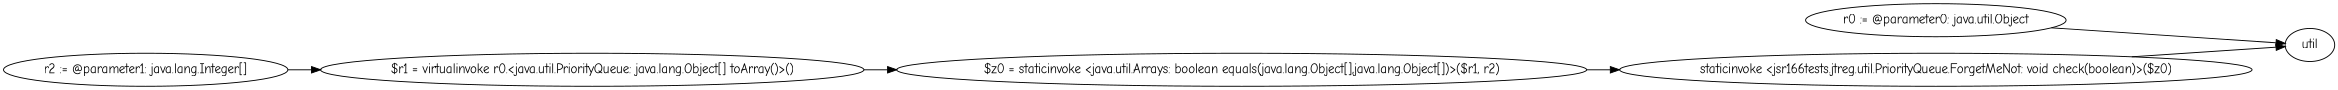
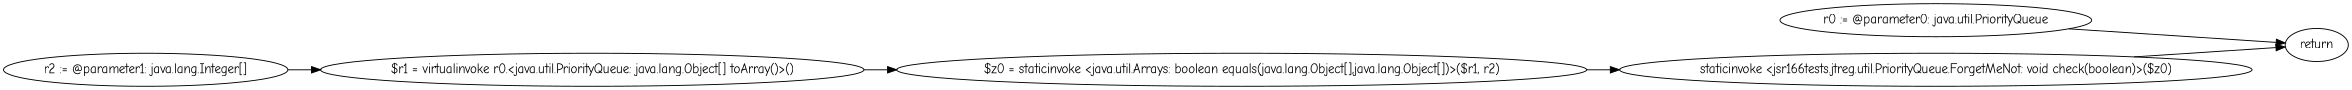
  digraph {
    fontname="Comic Neue"
    rankdir=LR
    node [fontname="Comic Neue"]
    edge [fontname="Comic Neue"]
-   "r0 := @parameter0: java.util.PriorityQueue" [label="r0 := @parameter0: java.util.Object"]
-   return [label=util]
+   "r0 := @parameter0: java.util.PriorityQueue"
+   return
    "r2 := @parameter1: java.lang.Integer[]"
    "$r1 = virtualinvoke r0.<java.util.PriorityQueue: java.lang.Object[] toArray()>()"
    "$z0 = staticinvoke <java.util.Arrays: boolean equals(java.lang.Object[],java.lang.Object[])>($r1, r2)"
    "staticinvoke <jsr166tests.jtreg.util.PriorityQueue.ForgetMeNot: void check(boolean)>($z0)"
    "r0 := @parameter0: java.util.PriorityQueue" -> return
    "r2 := @parameter1: java.lang.Integer[]" -> "$r1 = virtualinvoke r0.<java.util.PriorityQueue: java.lang.Object[] toArray()>()"
    "$r1 = virtualinvoke r0.<java.util.PriorityQueue: java.lang.Object[] toArray()>()" -> "$z0 = staticinvoke <java.util.Arrays: boolean equals(java.lang.Object[],java.lang.Object[])>($r1, r2)"
    "$z0 = staticinvoke <java.util.Arrays: boolean equals(java.lang.Object[],java.lang.Object[])>($r1, r2)" -> "staticinvoke <jsr166tests.jtreg.util.PriorityQueue.ForgetMeNot: void check(boolean)>($z0)"
    "staticinvoke <jsr166tests.jtreg.util.PriorityQueue.ForgetMeNot: void check(boolean)>($z0)" -> return
  }
